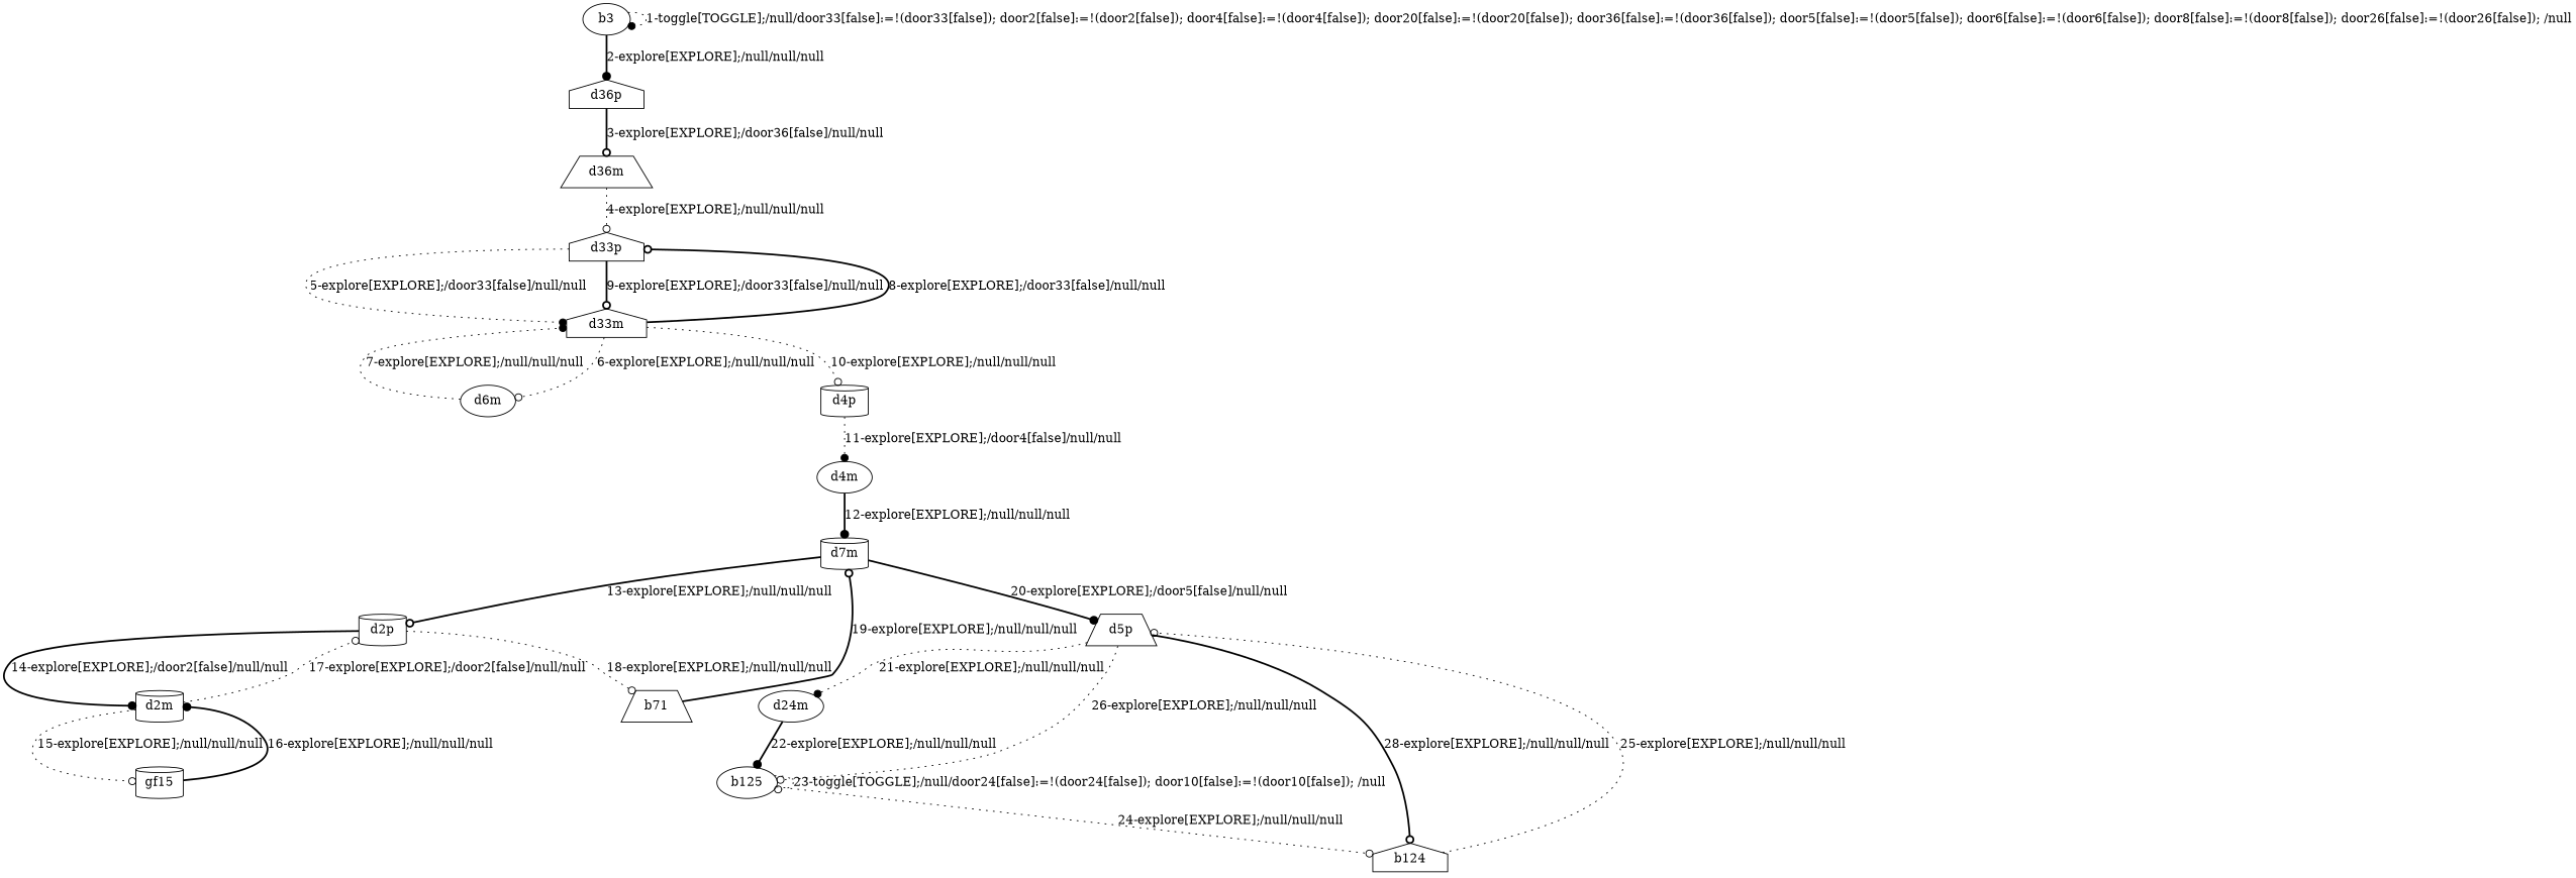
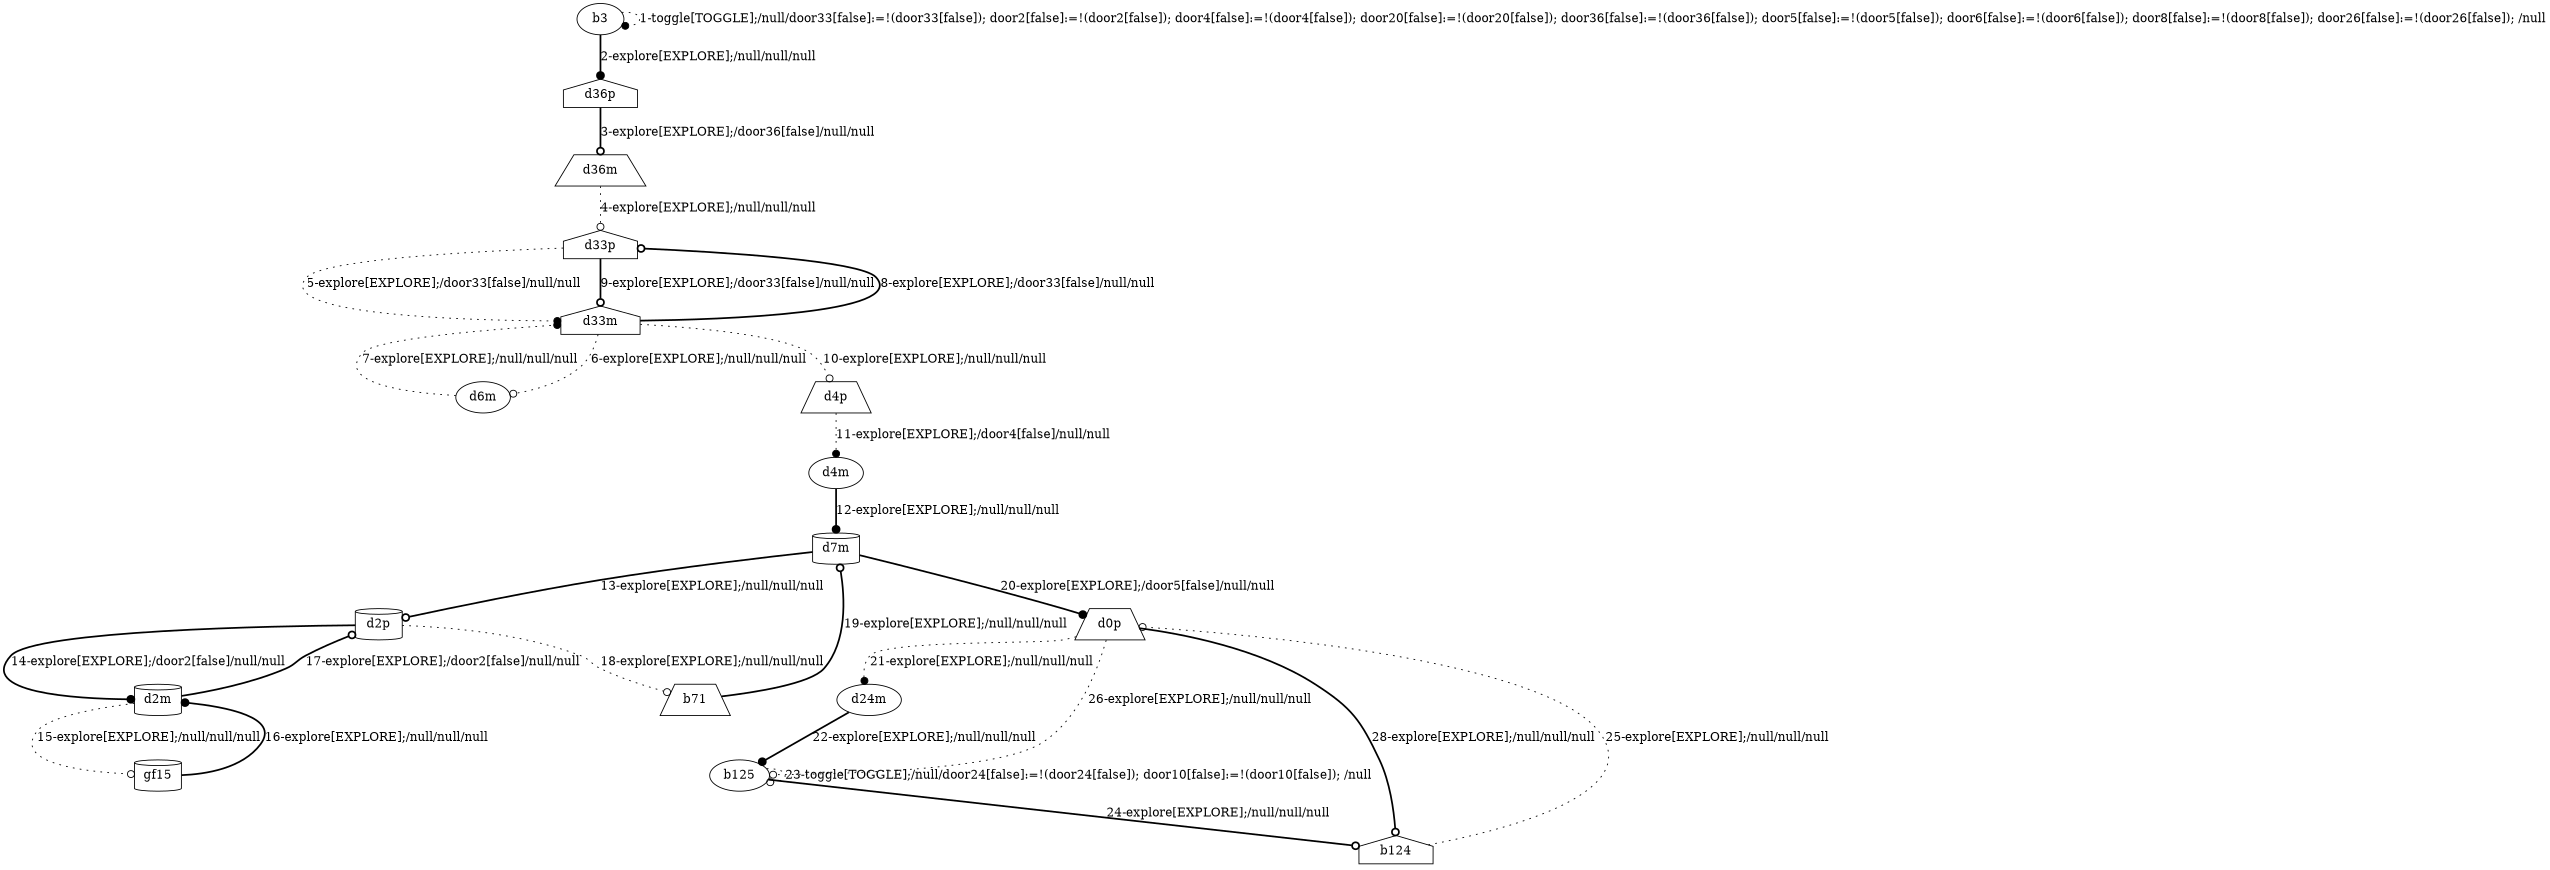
  digraph {
    node [shape=ellipse]
    edge [arrowhead=odot style=dotted]
    b3
    d36p [shape=house]
    d36m [shape=trapezium]
    d33p [shape=house]
    d33m [shape=house]
    d6m
-   d4p [shape=cylinder]
+   d4p [shape=trapezium]
    d4m
    n9 [label=d7m shape=cylinder]
    d2p [shape=cylinder]
-   d5p [shape=trapezium]
+   d5p [shape=trapezium label=d0p]
    d2m [shape=cylinder]
    b71 [shape=trapezium]
    d24m
    b125
    b124 [shape=house]
    n17 [label=gf15 shape=cylinder]
    b3 -> b3 [arrowhead=dot label="1-toggle[TOGGLE];/null/door33[false]:=!(door33[false]); door2[false]:=!(door2[false]); door4[false]:=!(door4[false]); door20[false]:=!(door20[false]); door36[false]:=!(door36[false]); door5[false]:=!(door5[false]); door6[false]:=!(door6[false]); door8[false]:=!(door8[false]); door26[false]:=!(door26[false]); /null"]
    b3 -> d36p [arrowhead=dot label="2-explore[EXPLORE];/null/null/null" style=bold]
    d36p -> d36m [label="3-explore[EXPLORE];/door36[false]/null/null" style=bold]
    d36m -> d33p [label="4-explore[EXPLORE];/null/null/null"]
    d33p -> d33m [arrowhead=dot label="5-explore[EXPLORE];/door33[false]/null/null"]
    d33p -> d33m [label="9-explore[EXPLORE];/door33[false]/null/null" style=bold]
    d33m -> d33p [label="8-explore[EXPLORE];/door33[false]/null/null" style=bold]
    d33m -> d6m [label="6-explore[EXPLORE];/null/null/null"]
    d33m -> d4p [label="10-explore[EXPLORE];/null/null/null"]
    d6m -> d33m [arrowhead=dot label="7-explore[EXPLORE];/null/null/null"]
    d4p -> d4m [arrowhead=dot label="11-explore[EXPLORE];/door4[false]/null/null"]
    d4m -> n9 [arrowhead=dot label="12-explore[EXPLORE];/null/null/null" style=bold]
    n9 -> d2p [label="13-explore[EXPLORE];/null/null/null" style=bold]
    n9 -> d5p [arrowhead=dot label="20-explore[EXPLORE];/door5[false]/null/null" style=bold]
    d2p -> d2m [arrowhead=dot label="14-explore[EXPLORE];/door2[false]/null/null" style=bold]
    d2p -> b71 [label="18-explore[EXPLORE];/null/null/null"]
    d5p -> d24m [arrowhead=dot label="21-explore[EXPLORE];/null/null/null"]
    d5p -> b125 [label="26-explore[EXPLORE];/null/null/null"]
    d5p -> b124 [label="28-explore[EXPLORE];/null/null/null" style=bold]
-   d2m -> d2p [label="17-explore[EXPLORE];/door2[false]/null/null"]
+   d2m -> d2p [label="17-explore[EXPLORE];/door2[false]/null/null" style=bold]
    d2m -> n17 [label="15-explore[EXPLORE];/null/null/null"]
    b71 -> n9 [label="19-explore[EXPLORE];/null/null/null" style=bold]
    d24m -> b125 [arrowhead=dot label="22-explore[EXPLORE];/null/null/null" style=bold]
    b125 -> b125 [label="23-toggle[TOGGLE];/null/door24[false]:=!(door24[false]); door10[false]:=!(door10[false]); /null"]
-   b125 -> b124 [label="24-explore[EXPLORE];/null/null/null"]
+   b125 -> b124 [label="24-explore[EXPLORE];/null/null/null" style=bold]
    b124 -> d5p [label="25-explore[EXPLORE];/null/null/null"]
    n17 -> d2m [arrowhead=dot label="16-explore[EXPLORE];/null/null/null" style=bold]
  }
